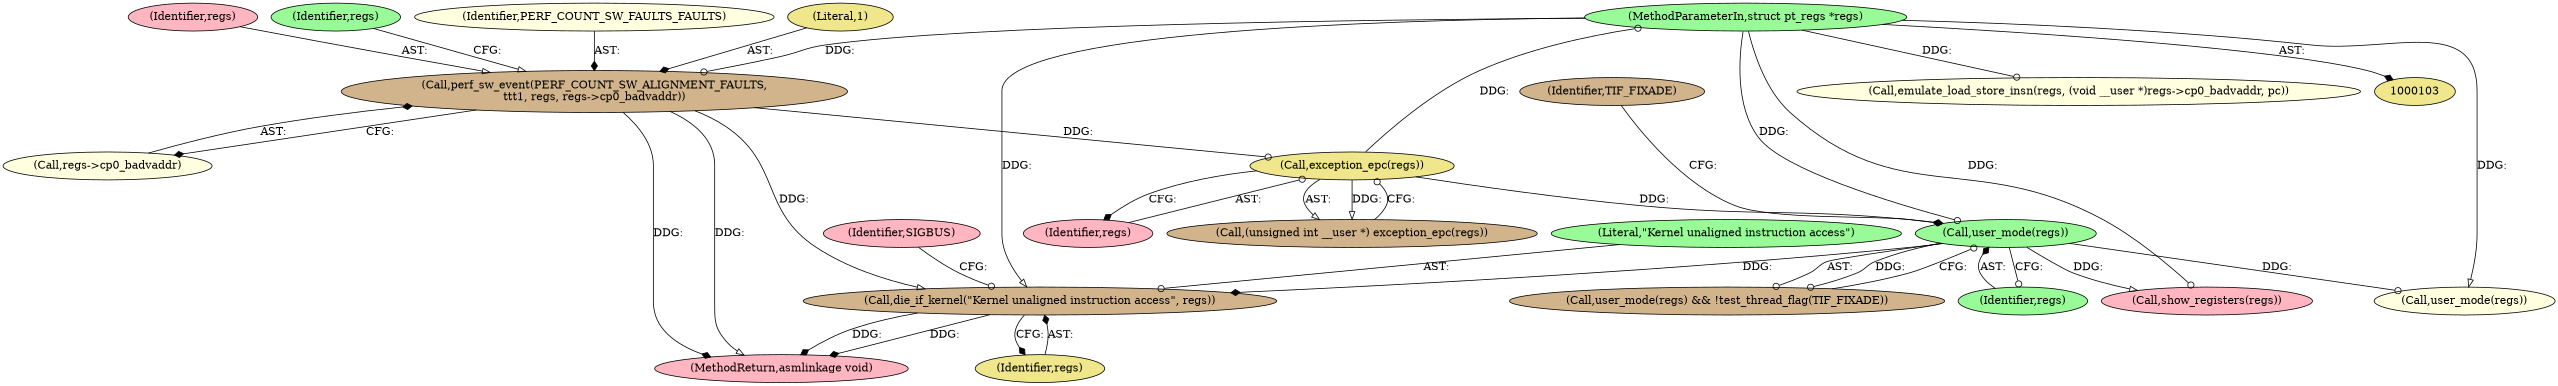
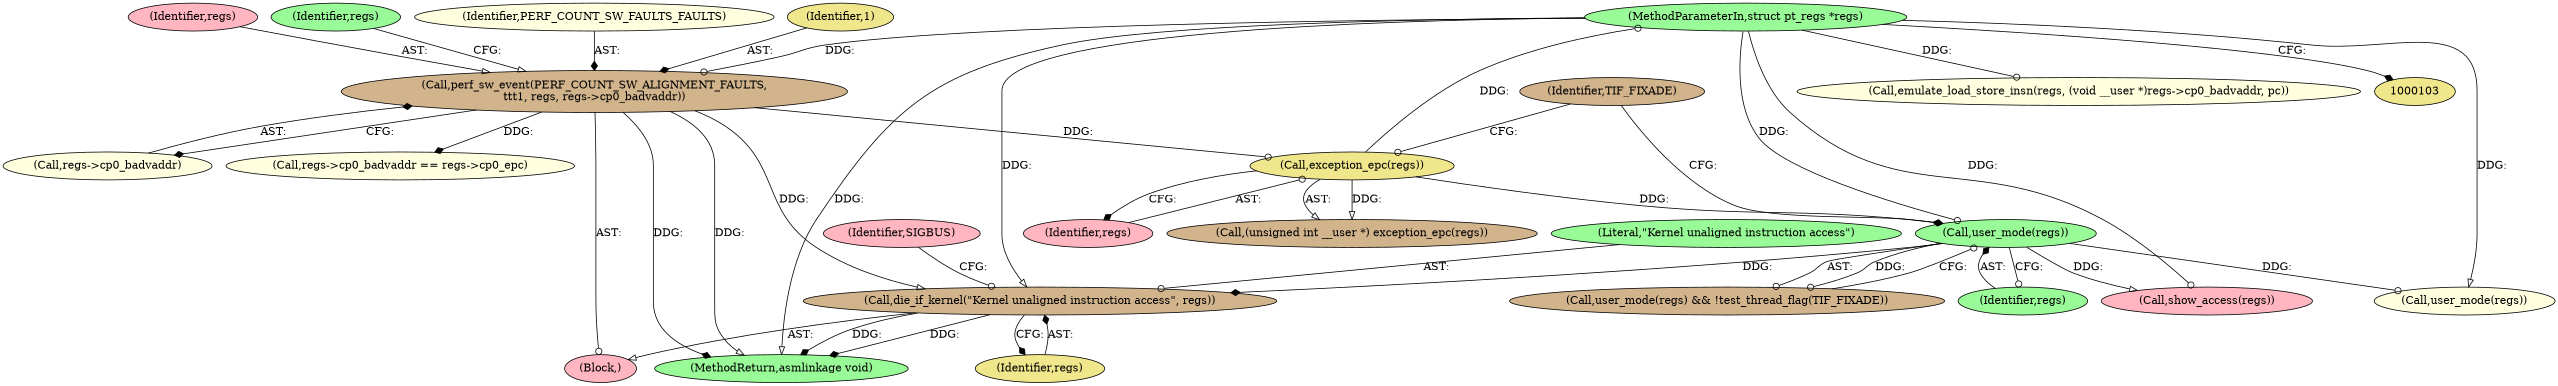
  digraph {
    node [fillcolor=lightpink style=filled]
    edge [arrowhead=diamond]
    n1 [fillcolor=tan label="(Call,die_if_kernel(\"Kernel unaligned instruction access\", regs))"]
    n2 [fillcolor=khaki label="(Identifier,regs)"]
-   n3 [label="(MethodReturn,asmlinkage void)"]
+   n3 [fillcolor=palegreen label="(MethodReturn,asmlinkage void)"]
+   n4 [label="(Block,)"]
    n5 [fillcolor=palegreen label="(Call,user_mode(regs))"]
    n6 [fillcolor=lightyellow label="(Call,user_mode(regs))"]
    n7 [fillcolor=tan label="(Call,user_mode(regs) && !test_thread_flag(TIF_FIXADE))"]
    n8 [fillcolor=palegreen label="(Identifier,regs)"]
-   n9 [label="(Call,show_registers(regs))"]
+   n9 [label="(Call,show_access(regs))"]
    n10 [fillcolor=khaki label="(Call,exception_epc(regs))"]
    n11 [fillcolor=tan label="(Call,(unsigned int __user *) exception_epc(regs))"]
    n12 [label="(Identifier,regs)"]
    n13 [fillcolor=palegreen label="(MethodParameterIn,struct pt_regs *regs)"]
    n14 [fillcolor=tan label="(Call,perf_sw_event(PERF_COUNT_SW_ALIGNMENT_FAULTS,\n\t\t\t1, regs, regs->cp0_badvaddr))"]
    n15 [fillcolor=lightyellow label="(Call,regs->cp0_badvaddr)"]
+   n16 [fillcolor=lightyellow label="(Call,regs->cp0_badvaddr == regs->cp0_epc)"]
    n17 [fillcolor=lightyellow label="(Call,emulate_load_store_insn(regs, (void __user *)regs->cp0_badvaddr, pc))"]
    1000103 [fillcolor=khaki]
-   n19 [fillcolor=khaki label="(Literal,1)"]
+   n19 [fillcolor=khaki label="(Identifier,1)"]
    n20 [fillcolor=palegreen label="(Literal,\"Kernel unaligned instruction access\")"]
    n21 [label="(Identifier,regs)"]
    n22 [label="(Identifier,SIGBUS)"]
    n23 [fillcolor=palegreen label="(Identifier,regs)"]
    n24 [fillcolor=tan label="(Identifier,TIF_FIXADE)"]
    n25 [fillcolor=lightyellow label="(Identifier,PERF_COUNT_SW_FAULTS_FAULTS)"]
    n1 -> n2 [label="CFG: "]
    n1 -> n3 [label="DDG: "]
    n1 -> n3 [label="DDG: "]
+   n1 -> n4 [arrowhead=onormal label="AST: "]
    n2 -> n1 [label="AST: "]
    n5 -> n1 [label="DDG: "]
    n5 -> n6 [arrowhead=odot label="DDG: "]
    n5 -> n7 [arrowhead=odot label="AST: "]
    n5 -> n7 [arrowhead=odot label="DDG: "]
    n5 -> n8 [arrowhead=odot label="CFG: "]
    n5 -> n9 [arrowhead=onormal label="DDG: "]
    n7 -> n5 [arrowhead=odot label="CFG: "]
    n8 -> n5 [label="AST: "]
    n10 -> n5 [label="DDG: "]
    n10 -> n11 [arrowhead=onormal label="AST: "]
    n10 -> n11 [arrowhead=onormal label="DDG: "]
    n10 -> n12 [label="CFG: "]
    n10 -> n13 [arrowhead=odot label="DDG: "]
-   n11 -> n10 [arrowhead=odot label="CFG: "]
+   n24 -> n10 [arrowhead=odot label="CFG: "]
    n12 -> n10 [arrowhead=odot label="AST: "]
    n13 -> n1 [arrowhead=onormal label="DDG: "]
+   n13 -> n3 [arrowhead=onormal label="DDG: "]
    n13 -> n5 [arrowhead=odot label="DDG: "]
    n13 -> n6 [arrowhead=onormal label="DDG: "]
    n13 -> n9 [arrowhead=odot label="DDG: "]
    n13 -> n14 [arrowhead=odot label="DDG: "]
    n13 -> n17 [arrowhead=odot label="DDG: "]
-   n13 -> 1000103 [label="AST: "]
+   n13 -> 1000103 [label="CFG: "]
    n14 -> n1 [arrowhead=onormal label="DDG: "]
    n14 -> n3 [arrowhead=onormal label="DDG: "]
    n14 -> n3 [label="DDG: "]
+   n14 -> n4 [arrowhead=odot label="AST: "]
    n14 -> n10 [arrowhead=odot label="DDG: "]
    n14 -> n15 [label="CFG: "]
+   n14 -> n16 [label="DDG: "]
    n15 -> n14 [label="AST: "]
    n19 -> n14 [label="AST: "]
    n20 -> n1 [arrowhead=odot label="AST: "]
    n21 -> n14 [arrowhead=onormal label="AST: "]
    n22 -> n1 [arrowhead=odot label="CFG: "]
    n23 -> n14 [arrowhead=onormal label="CFG: "]
    n24 -> n5 [label="CFG: "]
    n25 -> n14 [label="AST: "]
  }
